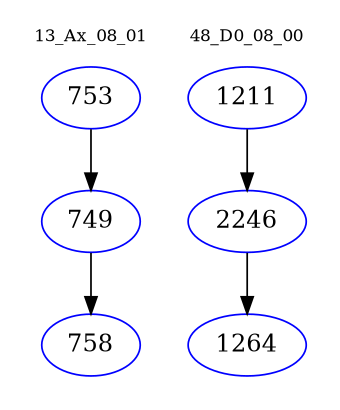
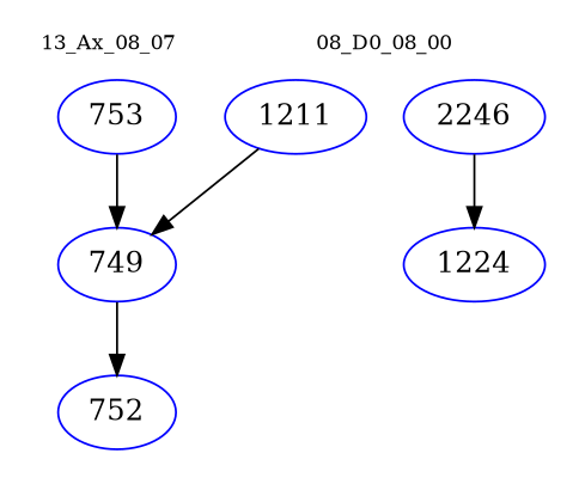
  digraph {
    node [color=blue]
    edge [color=black]
    n1 [label=753]
    n2 [label=749]
-   n3 [label=758]
+   n3 [label=752]
    n4 [label=1211]
    n5 [label=2246]
-   n6 [label=1264]
+   n6 [label=1224]
    subgraph cluster_1 {
      color=white
      fontsize=10
-     label="13_Ax_08_01"
+     label="13_Ax_08_07"
      n1
      n2
      n3
    }
    subgraph cluster_2 {
      color=white
      fontsize=10
-     label="48_D0_08_00"
+     label="08_D0_08_00"
      n4
      n5
      n6
    }
    n1 -> n2
    n2 -> n3
-   n4 -> n5
+   n4 -> n2
    n5 -> n6
  }
